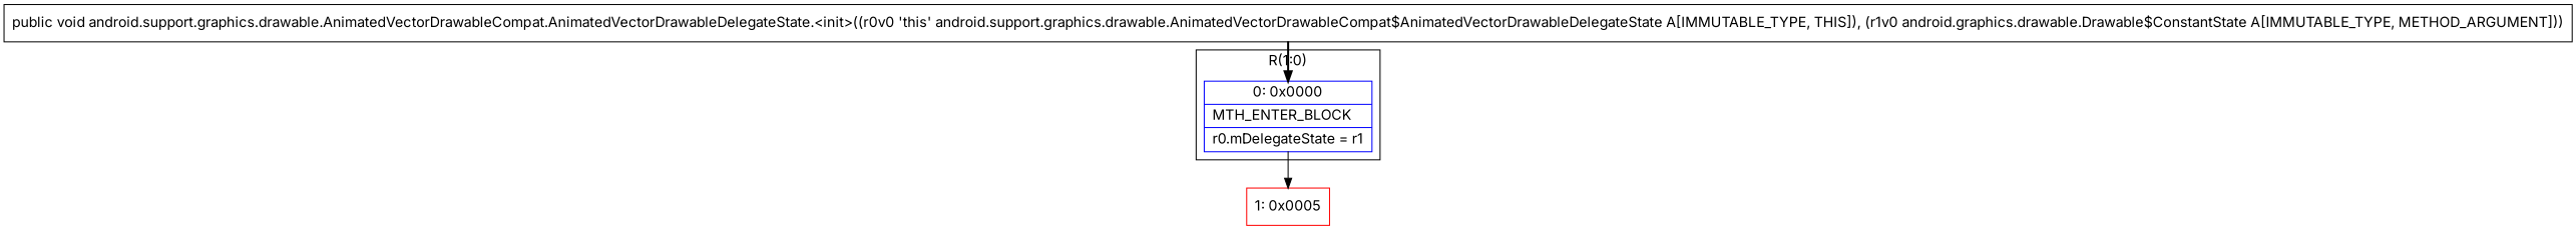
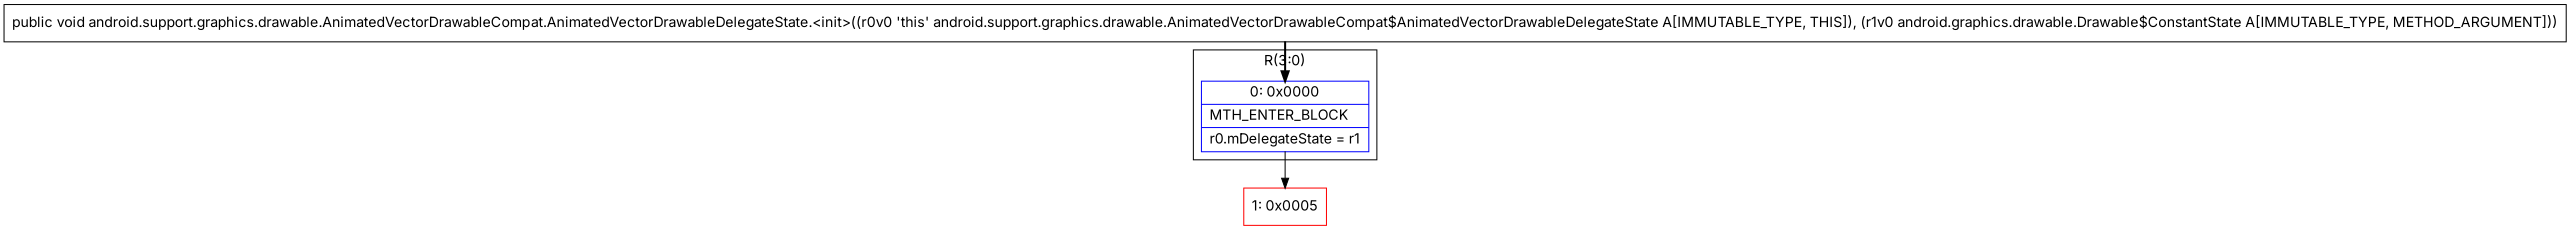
  digraph {
    fontname=Inter
    node [shape=record fontname=Inter]
    edge [color=black fontname=Inter]
    n1 [color=blue label="{0\:\ 0x0000|MTH_ENTER_BLOCK\l|r0.mDelegateState = r1\l}"]
    n2 [color=red label="{1\:\ 0x0005}"]
    n3 [label="{public void android.support.graphics.drawable.AnimatedVectorDrawableCompat.AnimatedVectorDrawableDelegateState.\<init\>((r0v0 'this' android.support.graphics.drawable.AnimatedVectorDrawableCompat$AnimatedVectorDrawableDelegateState A[IMMUTABLE_TYPE, THIS]), (r1v0 android.graphics.drawable.Drawable$ConstantState A[IMMUTABLE_TYPE, METHOD_ARGUMENT])) }"]
    subgraph cluster_1 {
-     label="R(1:0)"
+     label="R(3:0)"
      n1
    }
    n1 -> n2 [style=solid]
    n3 -> n1 [style=bold]
  }
